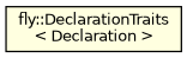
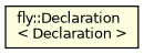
  digraph {
    rankdir=TB
-   n1 [color=black fillcolor=lightyellow fontname=Helvetica fontsize=10 height=0.2 label="fly::DeclarationTraits\l\< Declaration \>" shape=record style=filled width=0.4]
+   n1 [color=black fillcolor=lightyellow fontname=Helvetica fontsize=10 height=0.2 label="fly::Declaration\l\< Declaration \>" shape=record style=filled width=0.4]
  }
